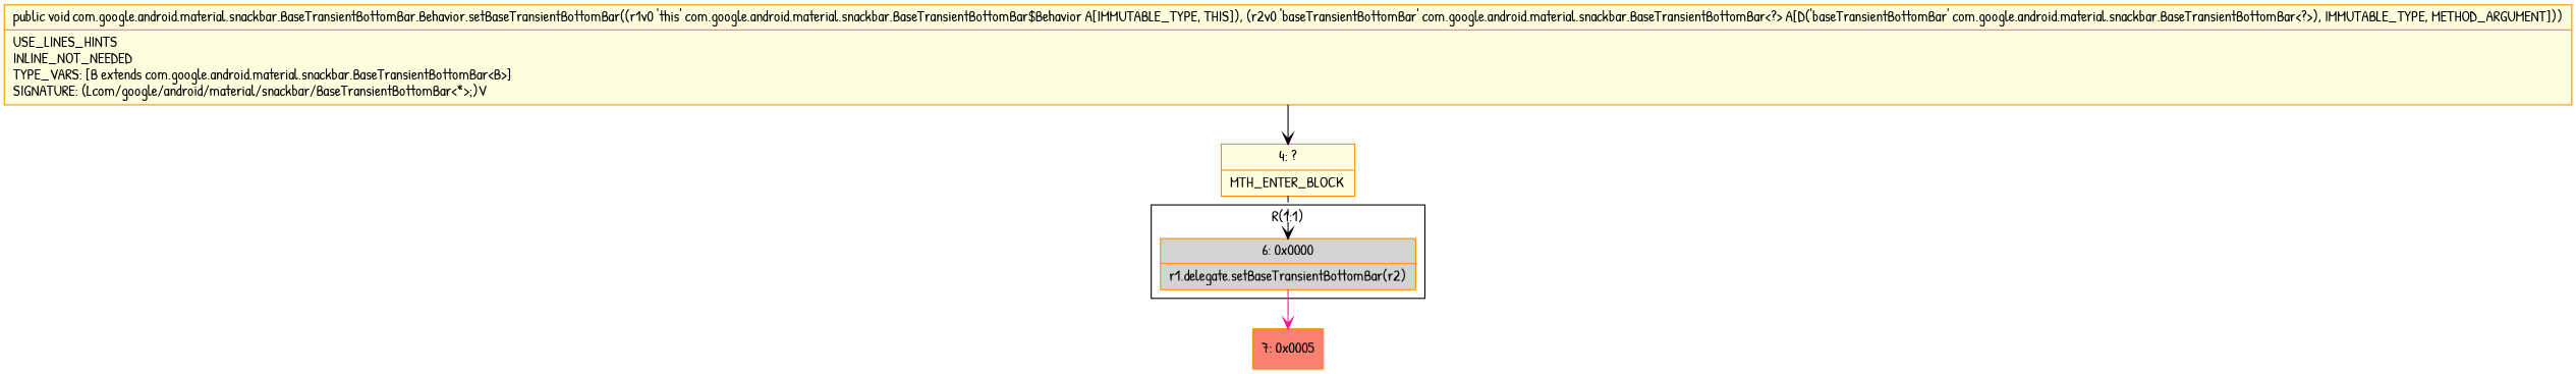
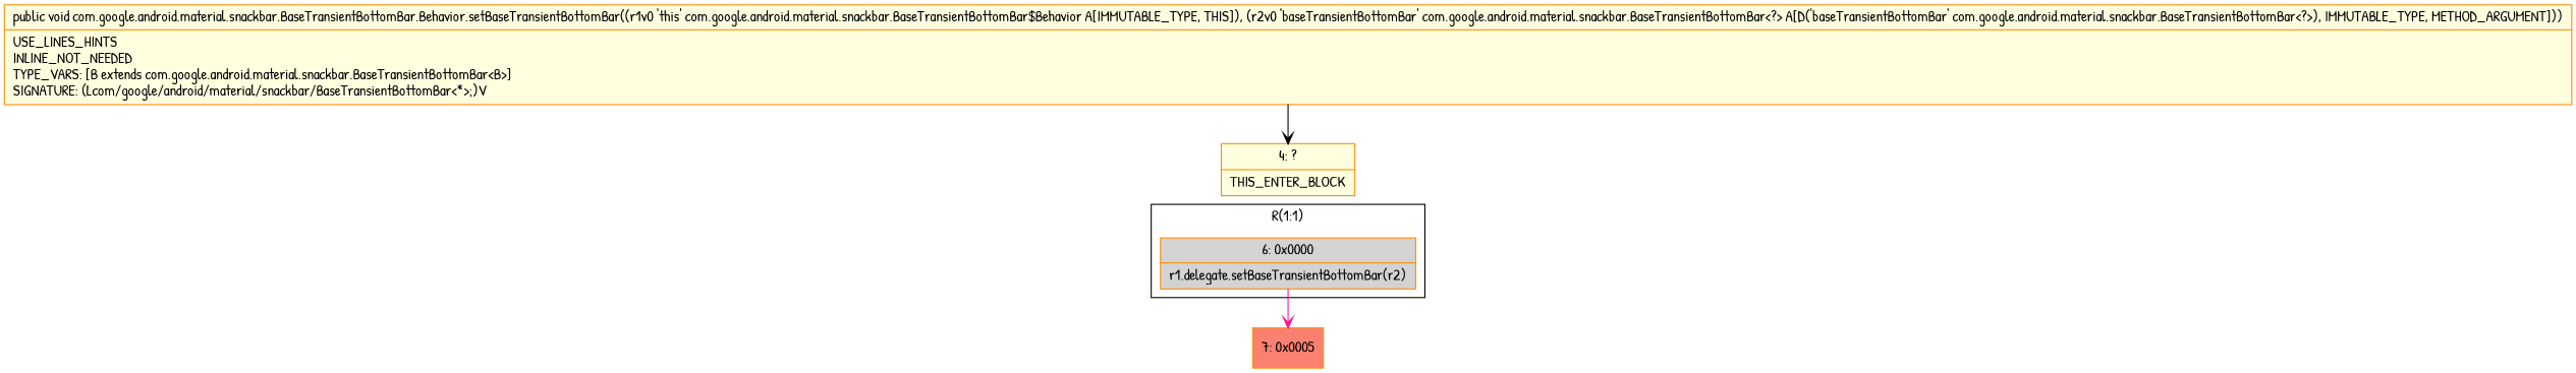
  digraph {
    fontname="Patrick Hand"
    node [color=darkorange fillcolor=lightyellow fontname="Patrick Hand" shape=record style=filled]
    edge [arrowhead=vee color=black fontname="Patrick Hand" style=solid]
    n1 [fillcolor=lightgrey label="{6\:\ 0x0000|r1.delegate.setBaseTransientBottomBar(r2)\l}"]
    n2 [fillcolor=salmon label="{7\:\ 0x0005}"]
-   n3 [label="{4\:\ ?|MTH_ENTER_BLOCK\l}"]
+   n3 [label="{4\:\ ?|THIS_ENTER_BLOCK\l}"]
    n4 [label="{public void com.google.android.material.snackbar.BaseTransientBottomBar.Behavior.setBaseTransientBottomBar((r1v0 'this' com.google.android.material.snackbar.BaseTransientBottomBar$Behavior A[IMMUTABLE_TYPE, THIS]), (r2v0 'baseTransientBottomBar' com.google.android.material.snackbar.BaseTransientBottomBar\<?\> A[D('baseTransientBottomBar' com.google.android.material.snackbar.BaseTransientBottomBar\<?\>), IMMUTABLE_TYPE, METHOD_ARGUMENT]))  | USE_LINES_HINTS\lINLINE_NOT_NEEDED\lTYPE_VARS: [B extends com.google.android.material.snackbar.BaseTransientBottomBar\<B\>]\lSIGNATURE: (Lcom\/google\/android\/material\/snackbar\/BaseTransientBottomBar\<*\>;)V\l}"]
    subgraph cluster_1 {
      label="R(1:1)"
      n1
    }
    n1 -> n2 [color=deeppink]
-   n3 -> n1 [style=dashed]
    n4 -> n3
  }
